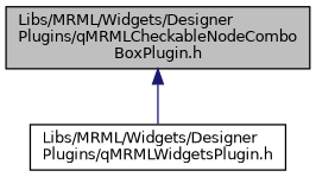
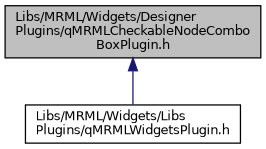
  digraph {
    node [color=black fontname=Helvetica fontsize=10 shape=record]
    n1 [fillcolor=grey75 fontcolor=black height=0.2 label="Libs/MRML/Widgets/Designer\lPlugins/qMRMLCheckableNodeCombo\lBoxPlugin.h" style=filled width=0.4]
-   n2 [height=0.2 label="Libs/MRML/Widgets/Designer\lPlugins/qMRMLWidgetsPlugin.h" width=0.4]
+   n2 [height=0.2 label="Libs/MRML/Widgets/Libs\lPlugins/qMRMLWidgetsPlugin.h" width=0.4]
    n1 -> n2 [color=midnightblue dir=back fontname=Helvetica fontsize=10 labelfontname=Helvetica labelfontsize=10 style=solid]
  }
